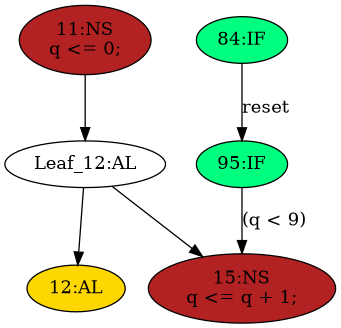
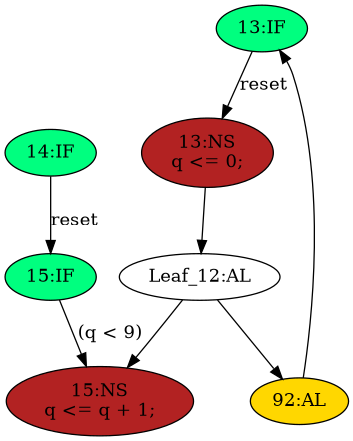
  strict digraph {
    node [fillcolor=springgreen statements="[]" style=filled typ=IfStatement]
    edge [cond="[]" lineno=None]
-   n2 [ast="<pyverilog.vparser.ast.NonblockingSubstitution object at 0x7f6c23f37390>" fillcolor=firebrick label="11:NS\nq <= 0;" statements="[<pyverilog.vparser.ast.NonblockingSubstitution object at 0x7f6c23f37390>]" typ=NonblockingSubstitution]
-   n3 [ast="<pyverilog.vparser.ast.IfStatement object at 0x7f6c23f23d10>" label="84:IF"]
-   n4 [ast="<pyverilog.vparser.ast.IfStatement object at 0x7f6c23f23210>" label="95:IF"]
+   n1 [ast="<pyverilog.vparser.ast.IfStatement object at 0x7f6c23f37090>" label="13:IF"]
+   n2 [ast="<pyverilog.vparser.ast.NonblockingSubstitution object at 0x7f6c23f37390>" fillcolor=firebrick label="13:NS\nq <= 0;" statements="[<pyverilog.vparser.ast.NonblockingSubstitution object at 0x7f6c23f37390>]" typ=NonblockingSubstitution]
+   n3 [ast="<pyverilog.vparser.ast.IfStatement object at 0x7f6c23f23d10>" label="14:IF"]
+   n4 [ast="<pyverilog.vparser.ast.IfStatement object at 0x7f6c23f23210>" label="15:IF"]
    n5 [def_var="['q']" label="Leaf_12:AL" fillcolor="" statements="" style="" typ=""]
    n6 [ast="<pyverilog.vparser.ast.NonblockingSubstitution object at 0x7f6c23ececd0>" fillcolor=firebrick label="15:NS\nq <= q + 1;" statements="[<pyverilog.vparser.ast.NonblockingSubstitution object at 0x7f6c23ececd0>]" typ=NonblockingSubstitution]
-   n7 [ast="<pyverilog.vparser.ast.Always object at 0x7f6c23fb5390>" clk_sens=True fillcolor=gold label="12:AL" sens="['clk']" typ=Always use_var="['q', 'reset', 'slowena']"]
+   n7 [ast="<pyverilog.vparser.ast.Always object at 0x7f6c23fb5390>" clk_sens=True fillcolor=gold label="92:AL" sens="['clk']" typ=Always use_var="['q', 'reset', 'slowena']"]
+   n1 -> n2 [cond="['reset']" label=reset lineno=13]
    n2 -> n5
    n3 -> n4 [cond="['slowena']" label=reset lineno=14]
    n4 -> n6 [cond="['q']" label="(q < 9)" lineno=15]
    n5 -> n6
    n5 -> n7 [cond="" lineno=""]
+   n7 -> n1
  }
